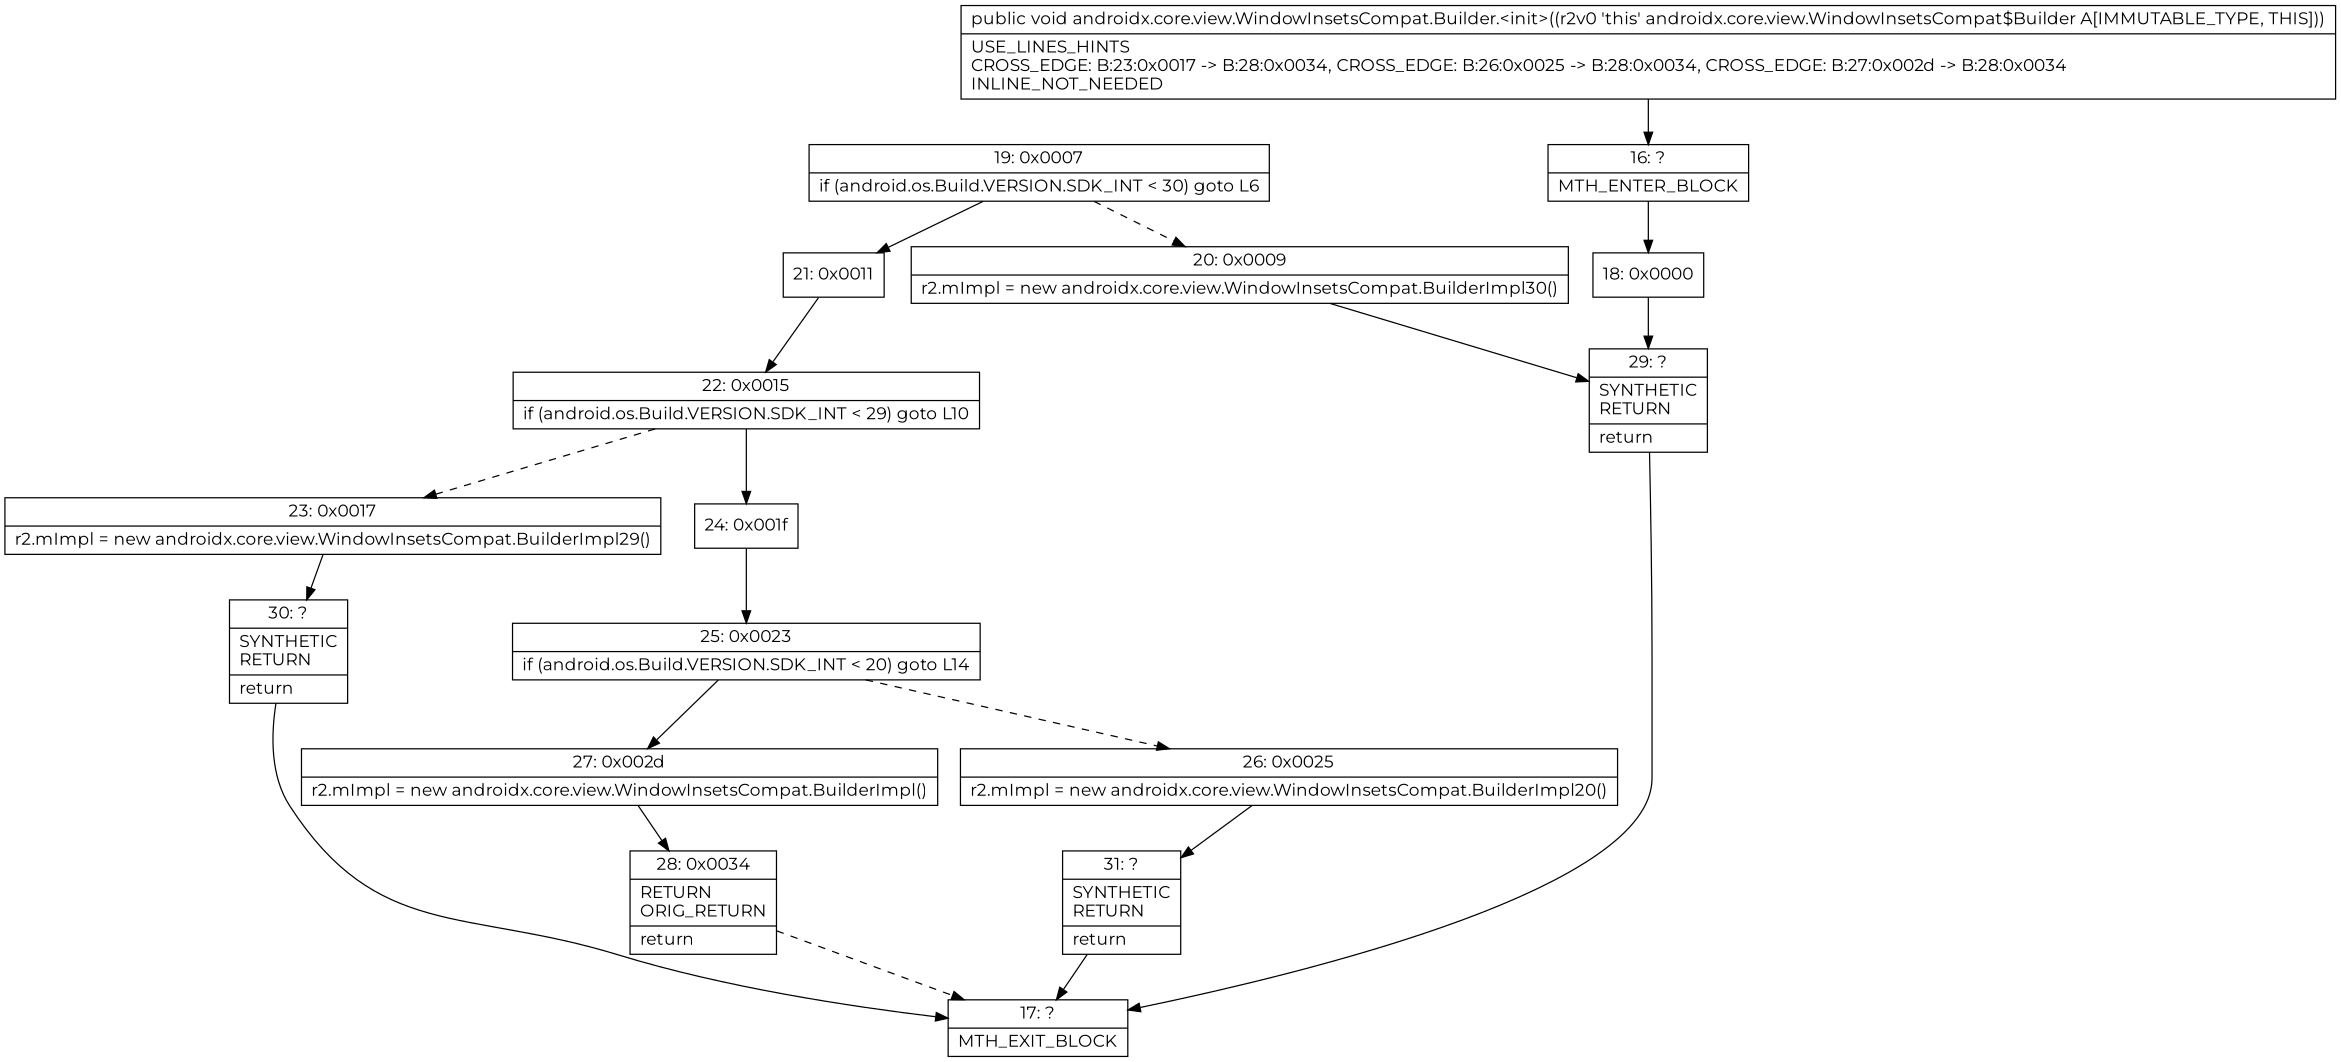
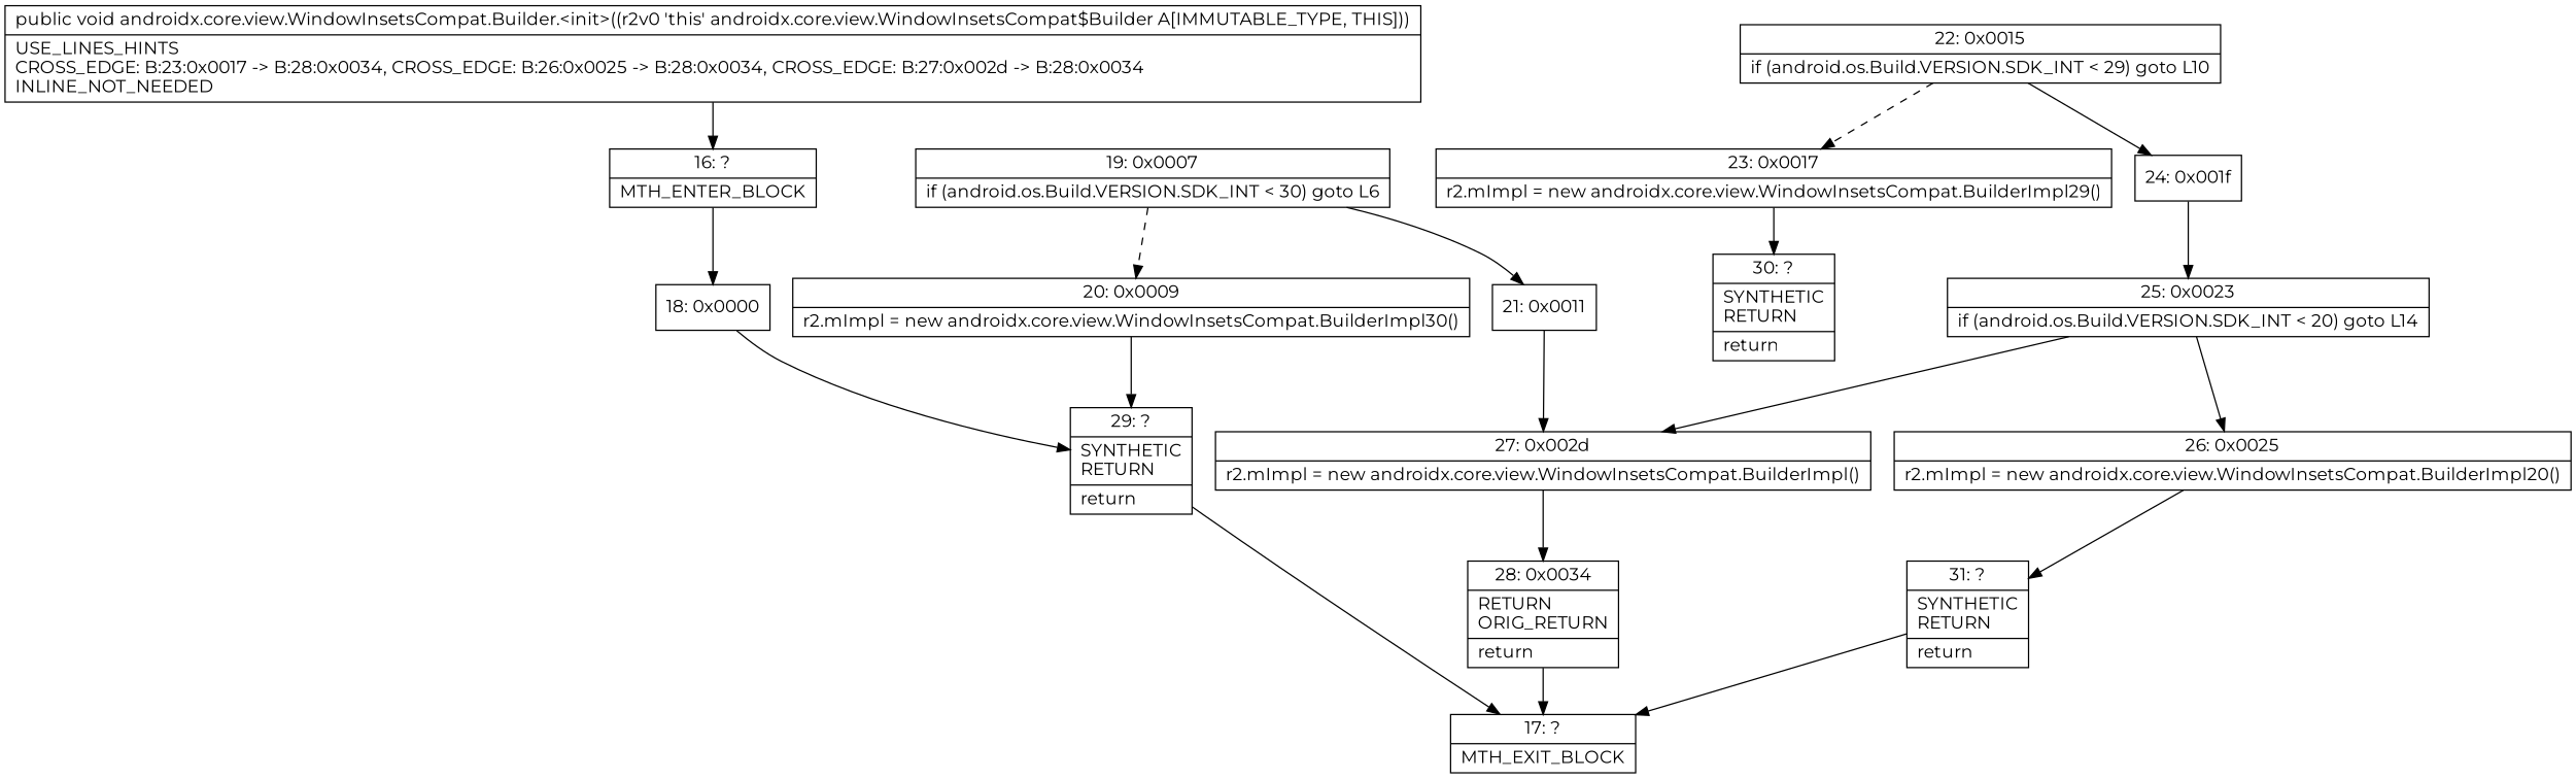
  digraph {
    fontname=Montserrat
    node [fontname=Montserrat shape=record]
    edge [fontname=Montserrat]
    n1 [label="{16\:\ ?|MTH_ENTER_BLOCK\l}"]
    n2 [label="{18\:\ 0x0000}"]
    n3 [label="{29\:\ ?|SYNTHETIC\lRETURN\l|return\l}"]
    n4 [label="{19\:\ 0x0007|if (android.os.Build.VERSION.SDK_INT \< 30) goto L6\l}"]
    n5 [label="{20\:\ 0x0009|r2.mImpl = new androidx.core.view.WindowInsetsCompat.BuilderImpl30()\l}"]
    n6 [label="{21\:\ 0x0011}"]
    n7 [label="{22\:\ 0x0015|if (android.os.Build.VERSION.SDK_INT \< 29) goto L10\l}"]
    n8 [label="{17\:\ ?|MTH_EXIT_BLOCK\l}"]
    n9 [label="{23\:\ 0x0017|r2.mImpl = new androidx.core.view.WindowInsetsCompat.BuilderImpl29()\l}"]
    n10 [label="{24\:\ 0x001f}"]
    n11 [label="{30\:\ ?|SYNTHETIC\lRETURN\l|return\l}"]
    n12 [label="{25\:\ 0x0023|if (android.os.Build.VERSION.SDK_INT \< 20) goto L14\l}"]
    n13 [label="{26\:\ 0x0025|r2.mImpl = new androidx.core.view.WindowInsetsCompat.BuilderImpl20()\l}"]
    n14 [label="{27\:\ 0x002d|r2.mImpl = new androidx.core.view.WindowInsetsCompat.BuilderImpl()\l}"]
    n15 [label="{31\:\ ?|SYNTHETIC\lRETURN\l|return\l}"]
    n16 [label="{28\:\ 0x0034|RETURN\lORIG_RETURN\l|return\l}"]
    n17 [label="{public void androidx.core.view.WindowInsetsCompat.Builder.\<init\>((r2v0 'this' androidx.core.view.WindowInsetsCompat$Builder A[IMMUTABLE_TYPE, THIS]))  | USE_LINES_HINTS\lCROSS_EDGE: B:23:0x0017 \-\> B:28:0x0034, CROSS_EDGE: B:26:0x0025 \-\> B:28:0x0034, CROSS_EDGE: B:27:0x002d \-\> B:28:0x0034\lINLINE_NOT_NEEDED\l}"]
    n1 -> n2
    n2 -> n3
    n3 -> n8
    n4 -> n5 [style=dashed]
    n4 -> n6
    n5 -> n3
-   n6 -> n7
+   n6 -> n14
    n7 -> n9 [style=dashed]
    n7 -> n10
    n9 -> n11
    n10 -> n12
-   n11 -> n8
-   n12 -> n13 [style=dashed]
+   n12 -> n13 [style=solid]
    n12 -> n14
    n13 -> n15
    n14 -> n16
    n15 -> n8
-   n16 -> n8 [style=dashed]
+   n16 -> n8
    n17 -> n1
  }
